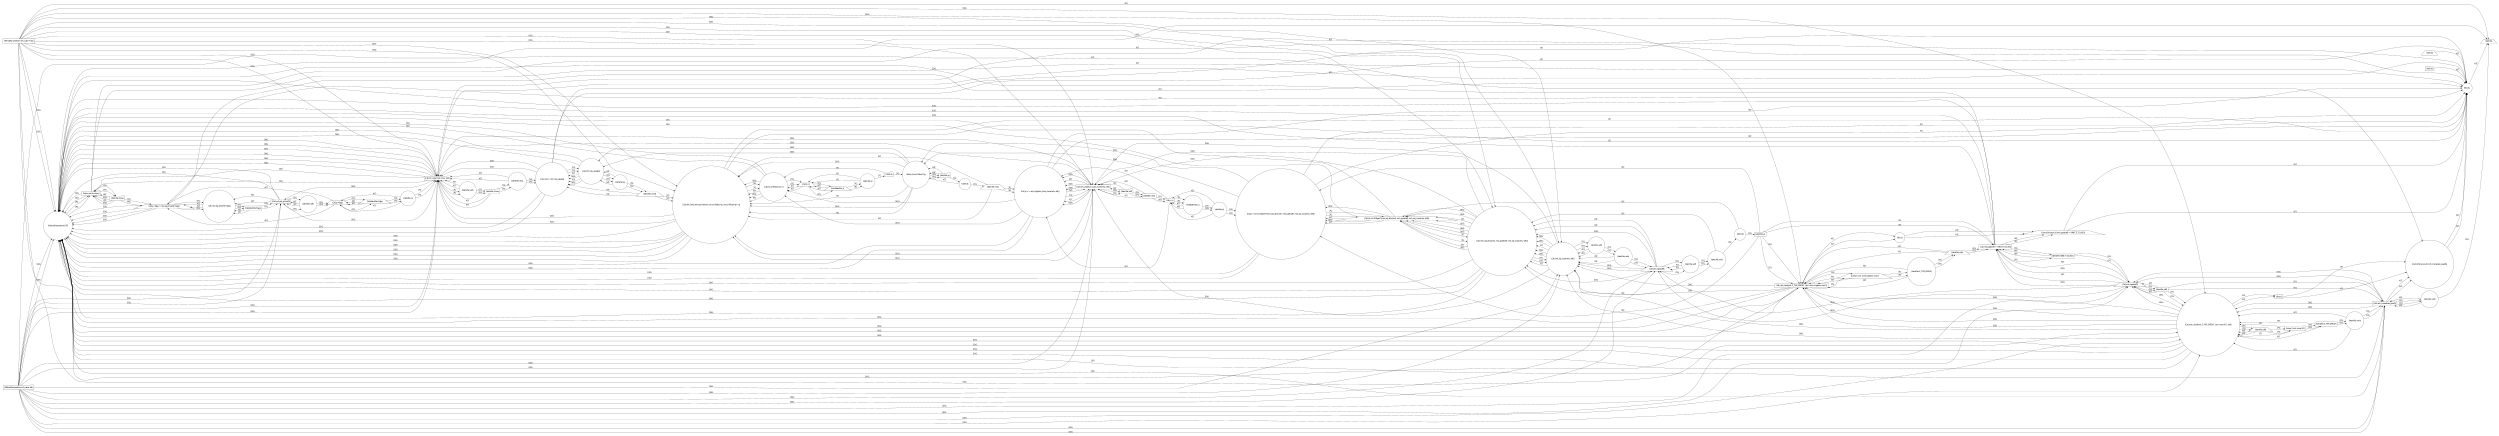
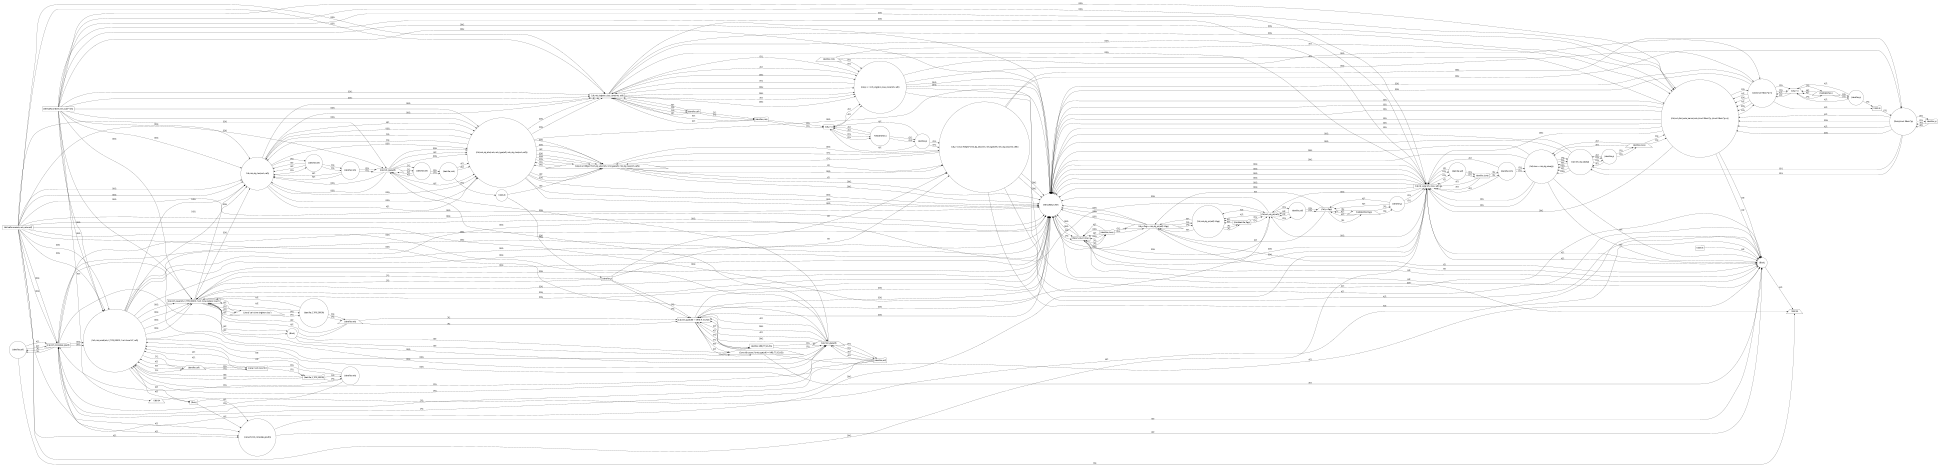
  digraph {
    fontname="Open Sans"
    rankdir=LR
    node [fontname="Open Sans" shape=circle]
    edge [fontname="Open Sans"]
-   n1 [label="(MethodParameterIn,RET)"]
+   n1 [label="(MethodReturn,RET)"]
    n2 [label="(Return,return clone;)" shape=folder]
    1000100 [shape=trapezium]
    n4 [label="(Block,)"]
    n5 [label="(Identifier,clone)" shape=folder]
    n6 [label="(MethodParameterIn,mrb_state *mrb)" shape=folder]
    n7 [label="(Call,mrb_raise(mrb, E_TYPE_ERROR, \"can't clone singleton class\"))" shape=folder]
    n8 [label="(Call,mrb_obj_alloc(mrb, mrb_type(self), mrb_obj_class(mrb, self)))"]
    n9 [label="(Call,mrb_obj_class(mrb, self))"]
    n10 [label="(Call,mrb_singleton_class_clone(mrb, self))" shape=folder]
    n11 [label="(Call,mrb_field_write_barrier(mrb, (struct RBasic*)p, (struct RBasic*)p->c))"]
    n12 [label="(Call,init_copy(mrb, clone, self))" shape=folder]
    n13 [label="(Call,mrb_raisef(mrb, E_TYPE_ERROR, \"can't clone %S\", self))"]
    n14 [label="(Literal,\"can't clone singleton class\")" shape=trapezium]
    n15 [label="(Block,)"]
    n16 [label="(Call,(struct RObject*)mrb_obj_alloc(mrb, mrb_type(self), mrb_obj_class(mrb, self)))" shape=trapezium]
    n17 [label="(Identifier,self)"]
    n18 [label="(Call,p->c = mrb_singleton_class_clone(mrb, self))"]
    n19 [label="(Identifier,self)" shape=folder]
    n20 [label="(Call,(struct RBasic*)p->c)"]
    n21 [label="(Call,mrb_obj_ptr(self))" shape=folder]
    n22 [label="(Identifier,self)"]
    n23 [label="(Call,mrb_type(self))" shape=trapezium]
    n24 [label="(Block,)" shape=folder]
    n25 [label="(Identifier,self)" shape=trapezium]
    n26 [label="(MethodParameterIn,mrb_value self)" shape=folder]
    n27 [label="(Call,mrb_type(self))" shape=trapezium]
    n28 [label="(Call,mrb_immediate_p(self))" shape=folder]
-   n29 [label="(ControlStructure,if (mrb_immediate_p(self)))"]
+   n29 [label="(Literal,if (mrb_immediate_p(self)))"]
    n30 [label="(Identifier,self)"]
    n31 [label="(Call,mrb_obj_ptr(self)->flags)"]
    n32 [label="(Identifier,self)"]
    n33 [label="(Identifier,self)"]
    n34 [label="(Call,mrb_type(self) == MRB_TT_SCLASS)" shape=folder]
    n35 [label="(Identifier,self)" shape=folder]
    n36 [label="(Identifier,mrb)" shape=trapezium]
    n37 [label="(ControlStructure,if (mrb_type(self) == MRB_TT_SCLASS))" shape=trapezium]
    n38 [label="(Identifier,MRB_TT_SCLASS)" shape=folder]
    n39 [label="(Identifier,E_TYPE_ERROR)"]
    n40 [label="(Call,p = (struct RObject*)mrb_obj_alloc(mrb, mrb_type(self), mrb_obj_class(mrb, self)))"]
    n41 [label="(Block,(struct RBasic*)p)"]
    n42 [label="(Identifier,p)" shape=folder]
    n43 [label="(Call,mrb_obj_value(p))"]
    n44 [label="(Identifier,p)" shape=folder]
    n45 [label="(Identifier,mrb)"]
    1000128
    n47 [label="(Identifier,mrb)"]
    n48 [label="(Call,p->c)" shape=trapezium]
    n49 [label="(Call,p->c)" shape=folder]
    n50 [label="(FieldIdentifier,c)"]
    n51 [label="(Identifier,p)"]
    n52 [label="(Identifier,mrb)" shape=folder]
    n53 [label="(Identifier,mrb)" shape=trapezium]
-   1000146
    n55 [label="(Identifier,p)"]
    n56 [label="(Call,clone = mrb_obj_value(p))"]
    n57 [label="(FieldIdentifier,c)" shape=trapezium]
    n58 [label="(Identifier,p)"]
    1000149 [shape=folder]
    n60 [label="(Identifier,clone)" shape=trapezium]
    n61 [label="(Identifier,mrb)"]
    n62 [label="(Identifier,clone)" shape=folder]
    n63 [label="(Call,p->flags = mrb_obj_ptr(self)->flags)" shape=trapezium]
    n64 [label="(FieldIdentifier,flags)" shape=folder]
    n65 [label="(Call,p->flags)" shape=trapezium]
    n66 [label="(FieldIdentifier,flags)" shape=trapezium]
    n67 [label="(Identifier,p)"]
    n68 [label="(Identifier,mrb)"]
    n69 [label="(Identifier,E_TYPE_ERROR)" shape=folder]
    n70 [label="(Literal,\"can't clone %S\")" shape=folder]
    1000104 [shape=trapezium]
    1000105 [shape=folder]
    n1 -> n2 [label="CFG: "]
    n1 -> n2 [label="CFG: "]
    n1 -> 1000100 [label="DDG: "]
    n2 -> n1 [label="DDG: "]
    n2 -> n1 [label="DDG: "]
    n2 -> n4 [label="AST: "]
    n2 -> n4 [label="AST: "]
    n2 -> n5 [label="CFG: "]
    n2 -> n5 [label="CFG: "]
    n4 -> 1000100 [label="AST: "]
    n5 -> n2 [label="AST: "]
    n5 -> n2 [label="DDG: "]
    n5 -> n2 [label="AST: "]
    n5 -> n2 [label="DDG: "]
    n5 -> n63 [label="CFG: "]
    n5 -> n63 [label="CFG: "]
    n6 -> n1 [label="DDG: "]
    n6 -> n1 [label="DDG: "]
-   n6 -> 1000100 [label="AST: "]
+   n6 -> 1000104 [label="AST: "]
    n6 -> n7 [label="DDG: "]
    n6 -> n7 [label="DDG: "]
    n6 -> n8 [label="DDG: "]
    n6 -> n8 [label="DDG: "]
    n6 -> n9 [label="DDG: "]
    n6 -> n9 [label="DDG: "]
    n6 -> n10 [label="DDG: "]
    n6 -> n10 [label="DDG: "]
    n6 -> n11 [label="DDG: "]
    n6 -> n11 [label="DDG: "]
    n6 -> n12 [label="DDG: "]
    n6 -> n12 [label="DDG: "]
    n6 -> n13 [label="DDG: "]
    n6 -> n13 [label="DDG: "]
    n7 -> n1 [label="DDG: "]
    n7 -> n1 [label="DDG: "]
    n7 -> n1 [label="DDG: "]
    n7 -> n1 [label="DDG: "]
    n7 -> n9 [label="DDG: "]
    n7 -> n9 [label="DDG: "]
    n7 -> n14 [label="CFG: "]
    n7 -> n14 [label="CFG: "]
    n7 -> n15 [label="AST: "]
    n7 -> n15 [label="AST: "]
    n8 -> n1 [label="DDG: "]
    n8 -> n1 [label="DDG: "]
    n8 -> n1 [label="DDG: "]
    n8 -> n1 [label="DDG: "]
    n8 -> n9 [label="CFG: "]
    n8 -> n9 [label="CFG: "]
    n8 -> n10 [label="DDG: "]
    n8 -> n10 [label="DDG: "]
    n8 -> n16 [label="AST: "]
    n8 -> n16 [label="DDG: "]
    n8 -> n16 [label="DDG: "]
    n8 -> n16 [label="DDG: "]
    n8 -> n16 [label="AST: "]
    n8 -> n16 [label="DDG: "]
    n8 -> n16 [label="DDG: "]
    n8 -> n16 [label="DDG: "]
    n9 -> n8 [label="AST: "]
    n9 -> n8 [label="DDG: "]
    n9 -> n8 [label="DDG: "]
    n9 -> n8 [label="AST: "]
    n9 -> n8 [label="DDG: "]
    n9 -> n8 [label="DDG: "]
    n9 -> n10 [label="DDG: "]
    n9 -> n10 [label="DDG: "]
    n9 -> n17 [label="CFG: "]
    n9 -> n17 [label="CFG: "]
    n10 -> n11 [label="DDG: "]
    n10 -> n11 [label="DDG: "]
    n10 -> n12 [label="DDG: "]
    n10 -> n12 [label="DDG: "]
    n10 -> n18 [label="AST: "]
    n10 -> n18 [label="DDG: "]
    n10 -> n18 [label="DDG: "]
    n10 -> n18 [label="AST: "]
    n10 -> n18 [label="DDG: "]
    n10 -> n18 [label="DDG: "]
    n10 -> n19 [label="CFG: "]
    n10 -> n19 [label="CFG: "]
    n11 -> n1 [label="DDG: "]
    n11 -> n1 [label="DDG: "]
    n11 -> n1 [label="DDG: "]
    n11 -> n1 [label="DDG: "]
    n11 -> n1 [label="DDG: "]
    n11 -> n1 [label="DDG: "]
    n11 -> n4 [label="AST: "]
    n11 -> n4 [label="AST: "]
    n11 -> n12 [label="DDG: "]
    n11 -> n12 [label="DDG: "]
    n11 -> n20 [label="CFG: "]
    n11 -> n20 [label="CFG: "]
    n12 -> n1 [label="DDG: "]
    n12 -> n1 [label="DDG: "]
    n12 -> n1 [label="DDG: "]
    n12 -> n1 [label="DDG: "]
    n12 -> n1 [label="DDG: "]
    n12 -> n1 [label="DDG: "]
    n12 -> n2 [label="DDG: "]
    n12 -> n2 [label="DDG: "]
    n12 -> n4 [label="AST: "]
    n12 -> n4 [label="AST: "]
    n12 -> n21 [label="DDG: "]
    n12 -> n21 [label="DDG: "]
    n12 -> n22 [label="CFG: "]
    n12 -> n22 [label="CFG: "]
    n13 -> n1 [label="DDG: "]
    n13 -> n1 [label="DDG: "]
    n13 -> n1 [label="DDG: "]
    n13 -> n1 [label="DDG: "]
    n13 -> n7 [label="DDG: "]
    n13 -> n7 [label="DDG: "]
    n13 -> n7 [label="DDG: "]
    n13 -> n7 [label="DDG: "]
    n13 -> n9 [label="DDG: "]
    n13 -> n9 [label="DDG: "]
    n13 -> n23 [label="DDG: "]
    n13 -> n23 [label="DDG: "]
    n13 -> n24 [label="AST: "]
    n13 -> n24 [label="AST: "]
    n13 -> n25 [label="CFG: "]
    n13 -> n25 [label="CFG: "]
    n14 -> n7 [label="AST: "]
    n14 -> n7 [label="AST: "]
    n14 -> n39 [label="CFG: "]
    n14 -> n39 [label="CFG: "]
    n15 -> n37 [label="AST: "]
    n15 -> n37 [label="AST: "]
    n16 -> n1 [label="DDG: "]
    n16 -> n1 [label="DDG: "]
    n16 -> n8 [label="CFG: "]
    n16 -> n8 [label="CFG: "]
    n16 -> n40 [label="AST: "]
    n16 -> n40 [label="DDG: "]
    n16 -> n40 [label="AST: "]
    n16 -> n40 [label="DDG: "]
    n17 -> n9 [label="AST: "]
    n17 -> n9 [label="AST: "]
    n17 -> n47 [label="CFG: "]
    n17 -> n47 [label="CFG: "]
    n18 -> n1 [label="DDG: "]
    n18 -> n1 [label="DDG: "]
    n18 -> n4 [label="AST: "]
    n18 -> n4 [label="AST: "]
    n18 -> n10 [label="CFG: "]
    n18 -> n10 [label="CFG: "]
    n18 -> n20 [label="DDG: "]
    n18 -> n20 [label="DDG: "]
    n19 -> n10 [label="AST: "]
    n19 -> n10 [label="AST: "]
    n19 -> n52 [label="CFG: "]
    n19 -> n52 [label="CFG: "]
    n20 -> n1 [label="DDG: "]
    n20 -> n1 [label="DDG: "]
    n20 -> n11 [label="AST: "]
    n20 -> n11 [label="DDG: "]
    n20 -> n11 [label="AST: "]
    n20 -> n11 [label="DDG: "]
    n20 -> n48 [label="CFG: "]
    n20 -> n48 [label="CFG: "]
    n21 -> n1 [label="DDG: "]
    n21 -> n1 [label="DDG: "]
    n21 -> n31 [label="AST: "]
    n21 -> n31 [label="AST: "]
    n21 -> n32 [label="CFG: "]
    n21 -> n32 [label="CFG: "]
    n22 -> n12 [label="AST: "]
    n22 -> n12 [label="AST: "]
    n22 -> n62 [label="CFG: "]
    n22 -> n62 [label="CFG: "]
    n23 -> n27 [label="DDG: "]
    n23 -> n27 [label="DDG: "]
    n23 -> n34 [label="AST: "]
    n23 -> n34 [label="DDG: "]
    n23 -> n34 [label="AST: "]
    n23 -> n34 [label="DDG: "]
    n23 -> n35 [label="CFG: "]
    n23 -> n35 [label="CFG: "]
    n24 -> n29 [label="AST: "]
    n24 -> n29 [label="AST: "]
    n25 -> n13 [label="AST: "]
    n25 -> n13 [label="AST: "]
    n25 -> n70 [label="CFG: "]
    n25 -> n70 [label="CFG: "]
    n26 -> n1 [label="DDG: "]
    n26 -> n1 [label="DDG: "]
    n26 -> n9 [label="DDG: "]
    n26 -> n9 [label="DDG: "]
    n26 -> n10 [label="DDG: "]
    n26 -> n10 [label="DDG: "]
    n26 -> n12 [label="DDG: "]
    n26 -> n12 [label="DDG: "]
    n26 -> n13 [label="DDG: "]
    n26 -> n13 [label="DDG: "]
    n26 -> n21 [label="DDG: "]
    n26 -> n21 [label="DDG: "]
    n26 -> n23 [label="DDG: "]
    n26 -> n23 [label="DDG: "]
    n26 -> n27 [label="DDG: "]
    n26 -> n27 [label="DDG: "]
    n26 -> n28 [label="DDG: "]
    n26 -> n28 [label="DDG: "]
    n26 -> n29 [label="AST: "]
    n27 -> n8 [label="AST: "]
    n27 -> n8 [label="DDG: "]
    n27 -> n8 [label="AST: "]
    n27 -> n8 [label="DDG: "]
    n27 -> n9 [label="DDG: "]
    n27 -> n9 [label="DDG: "]
    n27 -> n30 [label="CFG: "]
    n27 -> n30 [label="CFG: "]
    n28 -> n1 [label="DDG: "]
    n28 -> n1 [label="DDG: "]
    n28 -> n13 [label="DDG: "]
    n28 -> n13 [label="DDG: "]
    n28 -> n23 [label="DDG: "]
    n28 -> n23 [label="DDG: "]
    n28 -> n29 [label="AST: "]
    n28 -> n29 [label="AST: "]
    n28 -> n33 [label="CFG: "]
    n28 -> n33 [label="CFG: "]
    n29 -> n4 [label="AST: "]
    n29 -> n4 [label="AST: "]
    n30 -> n27 [label="AST: "]
    n30 -> n27 [label="AST: "]
    n30 -> n45 [label="CFG: "]
    n30 -> n45 [label="CFG: "]
    n31 -> n63 [label="AST: "]
    n31 -> n63 [label="AST: "]
    n31 -> n64 [label="CFG: "]
    n31 -> n64 [label="CFG: "]
    n32 -> n21 [label="AST: "]
    n32 -> n21 [label="AST: "]
    n32 -> n65 [label="CFG: "]
    n32 -> n65 [label="CFG: "]
    n33 -> 1000100 [label="CFG: "]
    n33 -> n28 [label="AST: "]
    n33 -> n28 [label="AST: "]
    n34 -> n1 [label="DDG: "]
    n34 -> n1 [label="DDG: "]
    n34 -> n1 [label="DDG: "]
    n34 -> n1 [label="DDG: "]
    n34 -> n37 [label="AST: "]
    n34 -> n37 [label="AST: "]
    n34 -> n38 [label="CFG: "]
    n34 -> n38 [label="CFG: "]
    n35 -> n13 [label="CFG: "]
    n35 -> n13 [label="CFG: "]
    n35 -> n23 [label="AST: "]
    n35 -> n23 [label="AST: "]
    n35 -> n28 [label="CFG: "]
    n35 -> n28 [label="CFG: "]
    n36 -> n7 [label="AST: "]
    n36 -> n7 [label="AST: "]
    n36 -> n34 [label="CFG: "]
    n36 -> n34 [label="CFG: "]
    n37 -> n4 [label="AST: "]
    n37 -> n4 [label="AST: "]
    n38 -> n23 [label="CFG: "]
    n38 -> n23 [label="CFG: "]
    n38 -> n34 [label="AST: "]
    n38 -> n34 [label="AST: "]
    n39 -> n7 [label="AST: "]
    n39 -> n7 [label="AST: "]
    n39 -> n36 [label="CFG: "]
    n39 -> n36 [label="CFG: "]
    n40 -> n1 [label="DDG: "]
    n40 -> n1 [label="DDG: "]
    n40 -> n4 [label="AST: "]
    n40 -> n4 [label="AST: "]
    n40 -> n16 [label="CFG: "]
    n40 -> n16 [label="CFG: "]
    n40 -> n41 [label="DDG: "]
    n40 -> n41 [label="DDG: "]
    n41 -> n11 [label="AST: "]
    n41 -> n11 [label="DDG: "]
    n41 -> n11 [label="AST: "]
    n41 -> n11 [label="DDG: "]
    n41 -> n42 [label="CFG: "]
    n41 -> n42 [label="CFG: "]
    n41 -> n43 [label="DDG: "]
    n41 -> n43 [label="DDG: "]
    n42 -> n41 [label="AST: "]
    n42 -> n41 [label="AST: "]
-   n42 -> 1000146 [label="CFG: "]
    n43 -> n1 [label="DDG: "]
    n43 -> n1 [label="DDG: "]
    n43 -> n55 [label="CFG: "]
    n43 -> n55 [label="CFG: "]
    n43 -> n56 [label="AST: "]
    n43 -> n56 [label="DDG: "]
    n43 -> n56 [label="AST: "]
    n43 -> n56 [label="DDG: "]
    n44 -> n7 [label="CFG: "]
    n44 -> n7 [label="CFG: "]
    n44 -> n34 [label="CFG: "]
    n44 -> n34 [label="CFG: "]
    n44 -> n40 [label="AST: "]
    n44 -> n40 [label="AST: "]
    n45 -> n8 [label="AST: "]
    n45 -> n8 [label="AST: "]
    n45 -> 1000128 [label="CFG: "]
    1000128 -> n16 [label="AST: "]
    1000128 -> n44 [label="CFG: "]
    n47 -> n9 [label="AST: "]
    n47 -> n9 [label="AST: "]
    n47 -> n27 [label="CFG: "]
    n47 -> n27 [label="CFG: "]
    n48 -> n20 [label="AST: "]
    n48 -> n20 [label="AST: "]
    n48 -> n57 [label="CFG: "]
    n48 -> n57 [label="CFG: "]
    n49 -> n18 [label="AST: "]
    n49 -> n18 [label="AST: "]
    n49 -> n50 [label="CFG: "]
    n49 -> n50 [label="CFG: "]
    n50 -> n49 [label="AST: "]
    n50 -> n49 [label="AST: "]
    n50 -> n51 [label="CFG: "]
    n50 -> n51 [label="CFG: "]
    n51 -> n40 [label="CFG: "]
    n51 -> n40 [label="CFG: "]
    n51 -> n49 [label="AST: "]
    n51 -> n49 [label="AST: "]
    n52 -> n10 [label="AST: "]
    n52 -> n10 [label="AST: "]
    n52 -> n49 [label="CFG: "]
    n52 -> n49 [label="CFG: "]
    n53 -> n11 [label="AST: "]
    n53 -> n11 [label="AST: "]
    n53 -> n18 [label="CFG: "]
    n53 -> n18 [label="CFG: "]
-   1000146 -> n41 [label="AST: "]
-   1000146 -> n53 [label="CFG: "]
    n55 -> n43 [label="AST: "]
    n55 -> n43 [label="AST: "]
    n55 -> n60 [label="CFG: "]
    n55 -> n60 [label="CFG: "]
    n56 -> n1 [label="DDG: "]
    n56 -> n1 [label="DDG: "]
    n56 -> n4 [label="AST: "]
    n56 -> n4 [label="AST: "]
    n56 -> n12 [label="DDG: "]
    n56 -> n12 [label="DDG: "]
    n56 -> n43 [label="CFG: "]
    n56 -> n43 [label="CFG: "]
    n57 -> n48 [label="AST: "]
    n57 -> n48 [label="AST: "]
    n57 -> n58 [label="CFG: "]
    n57 -> n58 [label="CFG: "]
    n58 -> n48 [label="AST: "]
    n58 -> n48 [label="AST: "]
    n58 -> 1000149 [label="CFG: "]
-   1000149 -> n20 [label="AST: "]
+   n20 -> 1000149 [label="AST: "]
    1000149 -> n41 [label="CFG: "]
    n60 -> n11 [label="CFG: "]
    n60 -> n11 [label="CFG: "]
    n60 -> n56 [label="AST: "]
    n60 -> n56 [label="AST: "]
    n61 -> n12 [label="AST: "]
    n61 -> n12 [label="AST: "]
    n61 -> n56 [label="CFG: "]
    n61 -> n56 [label="CFG: "]
    n62 -> n12 [label="AST: "]
    n62 -> n12 [label="AST: "]
    n62 -> n61 [label="CFG: "]
    n62 -> n61 [label="CFG: "]
    n63 -> n1 [label="DDG: "]
    n63 -> n1 [label="DDG: "]
    n63 -> n1 [label="DDG: "]
    n63 -> n1 [label="DDG: "]
    n63 -> n4 [label="AST: "]
    n63 -> n4 [label="AST: "]
    n63 -> n31 [label="CFG: "]
    n63 -> n31 [label="CFG: "]
    n64 -> n21 [label="CFG: "]
    n64 -> n21 [label="CFG: "]
    n64 -> n31 [label="AST: "]
    n64 -> n31 [label="AST: "]
    n65 -> n63 [label="AST: "]
    n65 -> n63 [label="AST: "]
    n65 -> n66 [label="CFG: "]
    n65 -> n66 [label="CFG: "]
    n66 -> n65 [label="AST: "]
    n66 -> n65 [label="AST: "]
    n66 -> n67 [label="CFG: "]
    n66 -> n67 [label="CFG: "]
    n67 -> n12 [label="CFG: "]
    n67 -> n12 [label="CFG: "]
    n67 -> n65 [label="AST: "]
    n67 -> n65 [label="AST: "]
    n68 -> n13 [label="AST: "]
    n68 -> n13 [label="AST: "]
    n68 -> n28 [label="CFG: "]
    n68 -> n28 [label="CFG: "]
    n69 -> n13 [label="AST: "]
    n69 -> n13 [label="AST: "]
    n69 -> n68 [label="CFG: "]
    n69 -> n68 [label="CFG: "]
    n70 -> n13 [label="AST: "]
    n70 -> n13 [label="AST: "]
    n70 -> n69 [label="CFG: "]
    n70 -> n69 [label="CFG: "]
    1000104 -> n4 [label="AST: "]
    1000105 -> n4 [label="AST: "]
  }
